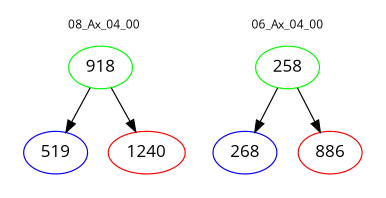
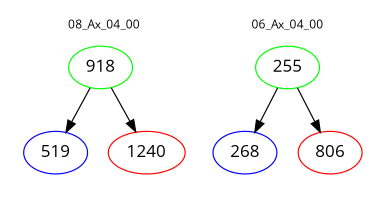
  digraph {
    fontname="Open Sans"
    node [color=green fontname="Open Sans"]
    edge [color=black fontname="Open Sans"]
    n1 [label=918]
    n2 [color=blue label=519]
    n3 [color=red label=1240]
-   n4 [label=258]
+   n4 [label=255]
    n5 [color=blue label=268]
-   n6 [color=red label=886]
+   n6 [color=red label=806]
    subgraph cluster_1 {
      color=white
      fontsize=10
      label="08_Ax_04_00"
      n1
      n2
      n3
    }
    subgraph cluster_2 {
      color=white
      fontsize=10
      label="06_Ax_04_00"
      n4
      n5
      n6
    }
    n1 -> n2
    n1 -> n3
    n4 -> n5
    n4 -> n6
  }
